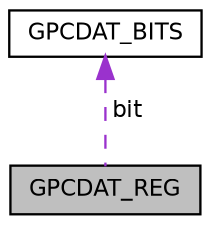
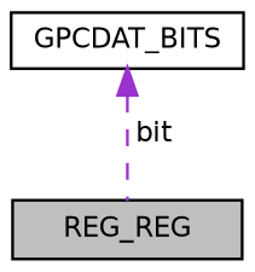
  digraph {
    node [color=black fontname=Helvetica fontsize=10 shape=record style=filled]
-   n1 [fillcolor=grey75 fontcolor=black height=0.2 label=GPCDAT_REG width=0.4]
+   n1 [fillcolor=grey75 fontcolor=black height=0.2 label=REG_REG width=0.4]
    n2 [fillcolor=white height=0.2 label=GPCDAT_BITS width=0.4]
    n2 -> n1 [color=darkorchid3 dir=back fontname=Helvetica fontsize=10 label=" bit" labelfontname=Helvetica labelfontsize=10 style=dashed]
  }
